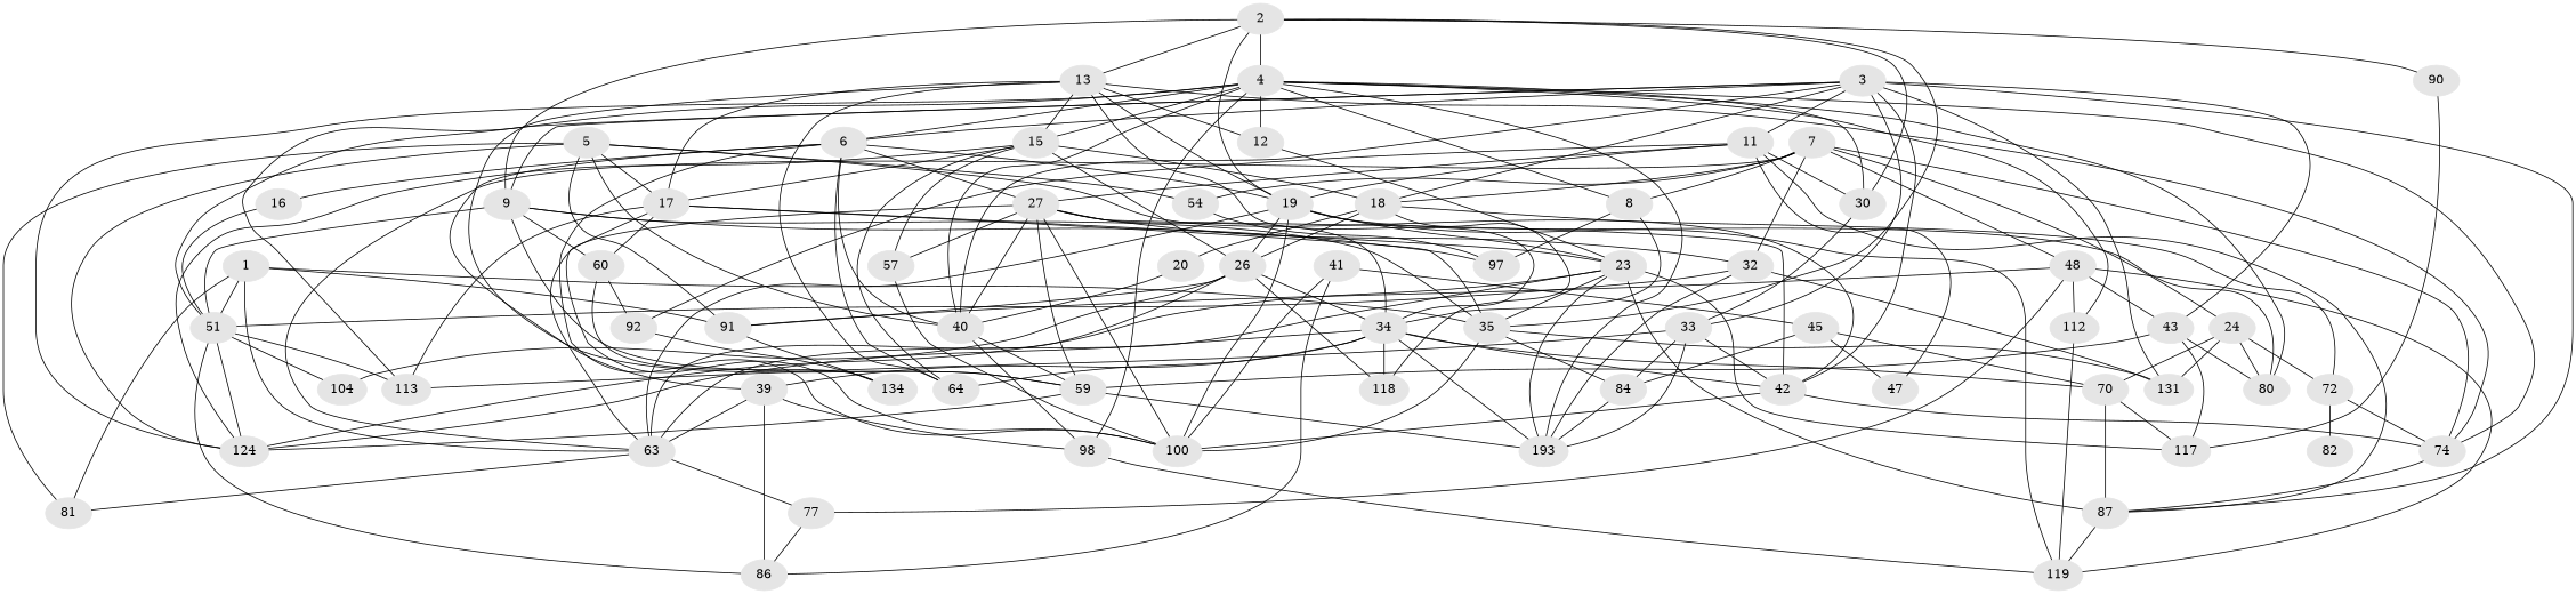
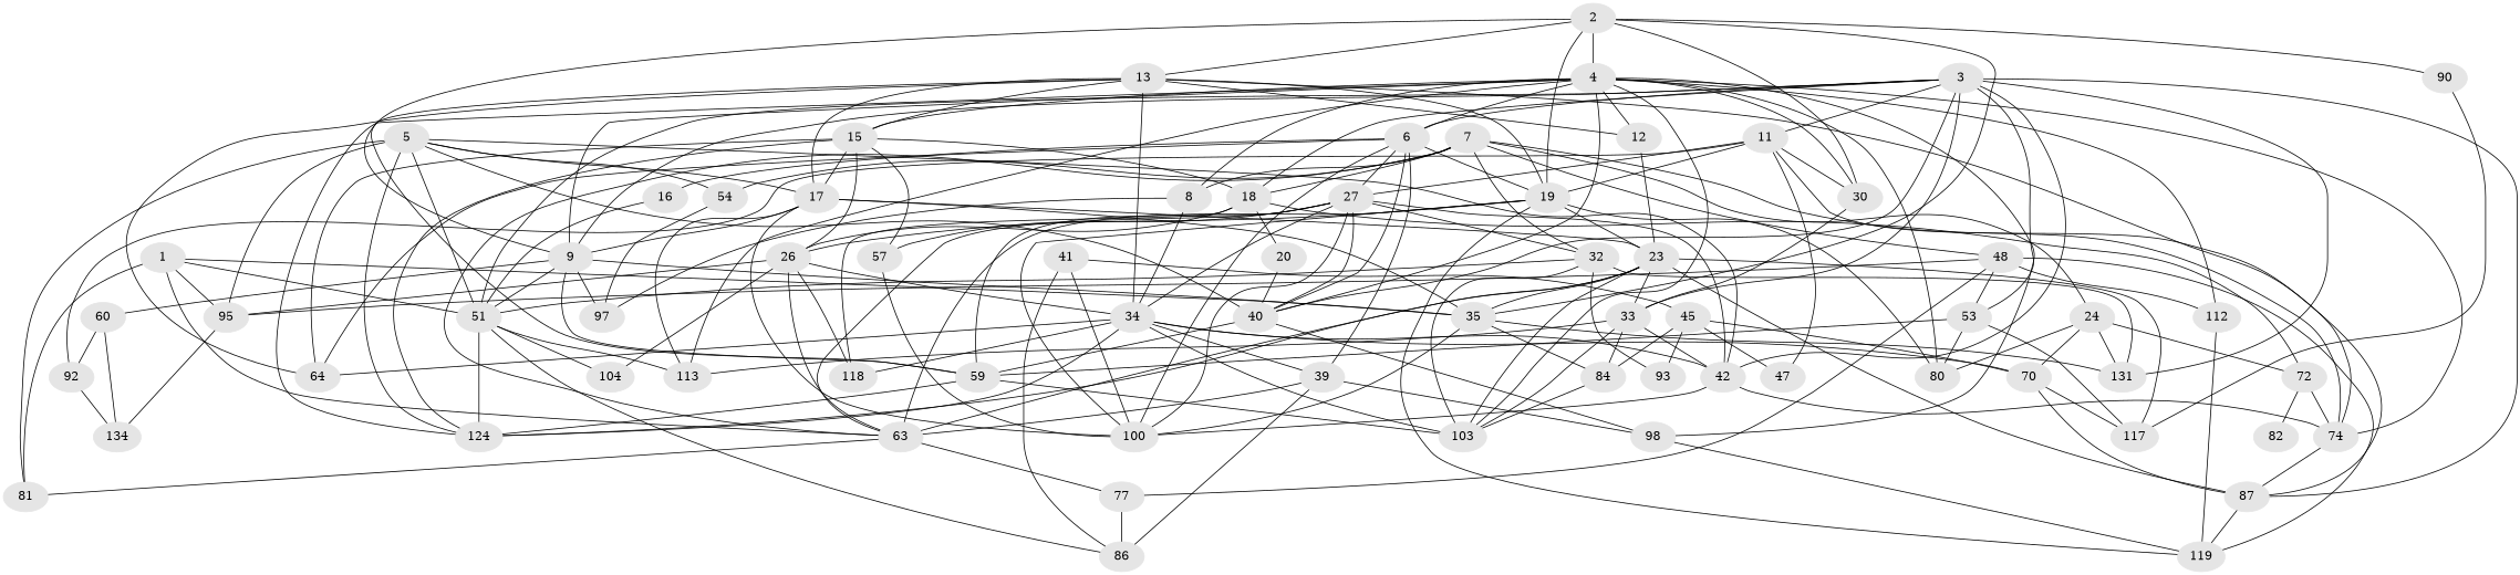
  graph {
    node [color=gray90 style=filled]
    1 [super="+82"]
    35 [super="+123"]
    51 [super="+110+88"]
    63 [super="+111"]
    81
-   91
+   91 [label=95]
    131
    100 [super="+120"]
    84
    113
    124 [super="+136"]
    104
    86
    77
    134
    2 [super="+69"]
    4 [super="+127+12+43"]
    9 [super="+61"]
    13 [super="+109+83"]
    19 [super="+96"]
    30
    90
    6 [super="+10"]
    40 [super="+105"]
    8
    n26 [label=12]
    15 [super="+139+46+21"]
    74
    80
    98
-   103 [super="+114+140" label=193]
+   103 [super="+114+140"]
    112
    97
    59 [super="+68"]
    60
    17 [super="+56"]
    64
    34 [super="+37"]
    23 [super="+126+78+29+31"]
    26 [super="+108"]
    119 [super="+125"]
    33 [super="+101"]
    117
    3 [super="+121+22+44"]
    11 [super="+135+116"]
    18 [super="+25"]
    42 [super="+79"]
-   53 [super="+76+75" label=43]
+   53 [super="+76+75"]
    87 [super="+102+115"]
    16
    27 [super="+55"]
    39 [super="+62"]
    47
    92
    20
    72
    118
    57
    5 [super="+128+95"]
    54
    32 [super="+71"]
    7 [super="+66+65"]
    24 [super="+73"]
    48 [super="+58"]
    70 [super="+137"]
+   93
    n67 [label=82]
    45 [super="+99"]
    41
    1 -- 35
    1 -- 51
    1 -- 63
    1 -- 81
    1 -- 91
    35 -- 131
    35 -- 100
    35 -- 84
    51 -- 113
    51 -- 124
    51 -- 104
    51 -- 86
    63 -- 81
    63 -- 77
    91 -- 134
    84 -- 103
    77 -- 86
    2 -- 35
    2 -- 4
    2 -- 9
    2 -- 13
    2 -- 19
    2 -- 30
    2 -- 90
    4 -- 113
    4 -- 124
+   4 -- 9
    4 -- 30
    4 -- 6
    4 -- 40
    4 -- 8
    4 -- n26
    4 -- 15 [weight=2]
    4 -- 74
    4 -- 80
    4 -- 98
    4 -- 103
    4 -- 112
    9 -- 35
    9 -- 51
    9 -- 97
    9 -- 59
    9 -- 60
    13 -- 19
    13 -- n26
    13 -- 15
    13 -- 74
    13 -- 59
    13 -- 17
    13 -- 64
    13 -- 34
    19 -- 63
    19 -- 100
    19 -- 80
    19 -- 23
    19 -- 26
    19 -- 119
    30 -- 33
    90 -- 117
    6 -- 100
    6 -- 19
    6 -- 40
    6 -- 64
    6 -- 16
    6 -- 27
    6 -- 39
    40 -- 98
    40 -- 59
    8 -- 97
    8 -- 34
    n26 -- 23
    15 -- 124
    15 -- 17
    15 -- 64
    15 -- 26
    15 -- 18
    15 -- 57
    74 -- 87
    98 -- 119
    112 -- 119
    59 -- 124
    59 -- 103
    60 -- 134
    60 -- 92
    17 -- 35
    17 -- 100
    17 -- 113
-   17 -- 60
+   17 -- 9
    17 -- 23
    34 -- 124
    34 -- 103
    34 -- 64
    34 -- 42
    34 -- 39
    34 -- 118
    34 -- 70
    23 -- 35
    23 -- 63 [weight=3]
    23 -- 124
    23 -- 103
+   23 -- 33
    23 -- 117
    23 -- 87 [weight=3]
    26 -- 63
    26 -- 91
    26 -- 104
    26 -- 34 [weight=2]
    26 -- 118
    33 -- 84
    33 -- 113
    33 -- 103
    33 -- 42
    3 -- 51
    3 -- 131
    3 -- 9
    3 -- 6
    3 -- 40
    3 -- 33
    3 -- 11
    3 -- 18
    3 -- 42
    3 -- 53 [weight=2]
    3 -- 87
    11 -- 19
    11 -- 30
    11 -- 87
    11 -- 27
    11 -- 47
    11 -- 92
    18 -- 26 [weight=2]
    18 -- 20
    18 -- 72
    18 -- 118
    42 -- 100
    42 -- 74
    53 -- 80
    53 -- 59
    53 -- 117
    87 -- 119
    16 -- 51
    27 -- 63
    27 -- 100
    27 -- 40
    27 -- 59
    27 -- 34
    27 -- 42
    27 -- 57
    27 -- 32
    39 -- 63
    39 -- 86 [weight=2]
    39 -- 98
    92 -- 134
    20 -- 40
    72 -- 74
    72 -- n67
    57 -- 100
+   5 -- 51
    5 -- 81
    5 -- 91
    5 -- 124
    5 -- 40
    5 -- 17
    5 -- 42
    5 -- 54
    54 -- 97
    32 -- 51 [weight=2]
    32 -- 131
    32 -- 103
+   32 -- 93
    7 -- 63
    7 -- 8
    7 -- 74
    7 -- 18
    7 -- 54
    7 -- 32
    7 -- 24
    7 -- 48
    24 -- 131
    24 -- 80
    24 -- 72
    24 -- 70
    48 -- 91
    48 -- 77
    48 -- 112
    48 -- 119
    48 -- 53
    70 -- 117
    70 -- 87
    45 -- 84
    45 -- 47
    45 -- 70
+   45 -- 93
    41 -- 100
    41 -- 86
    41 -- 45
  }
